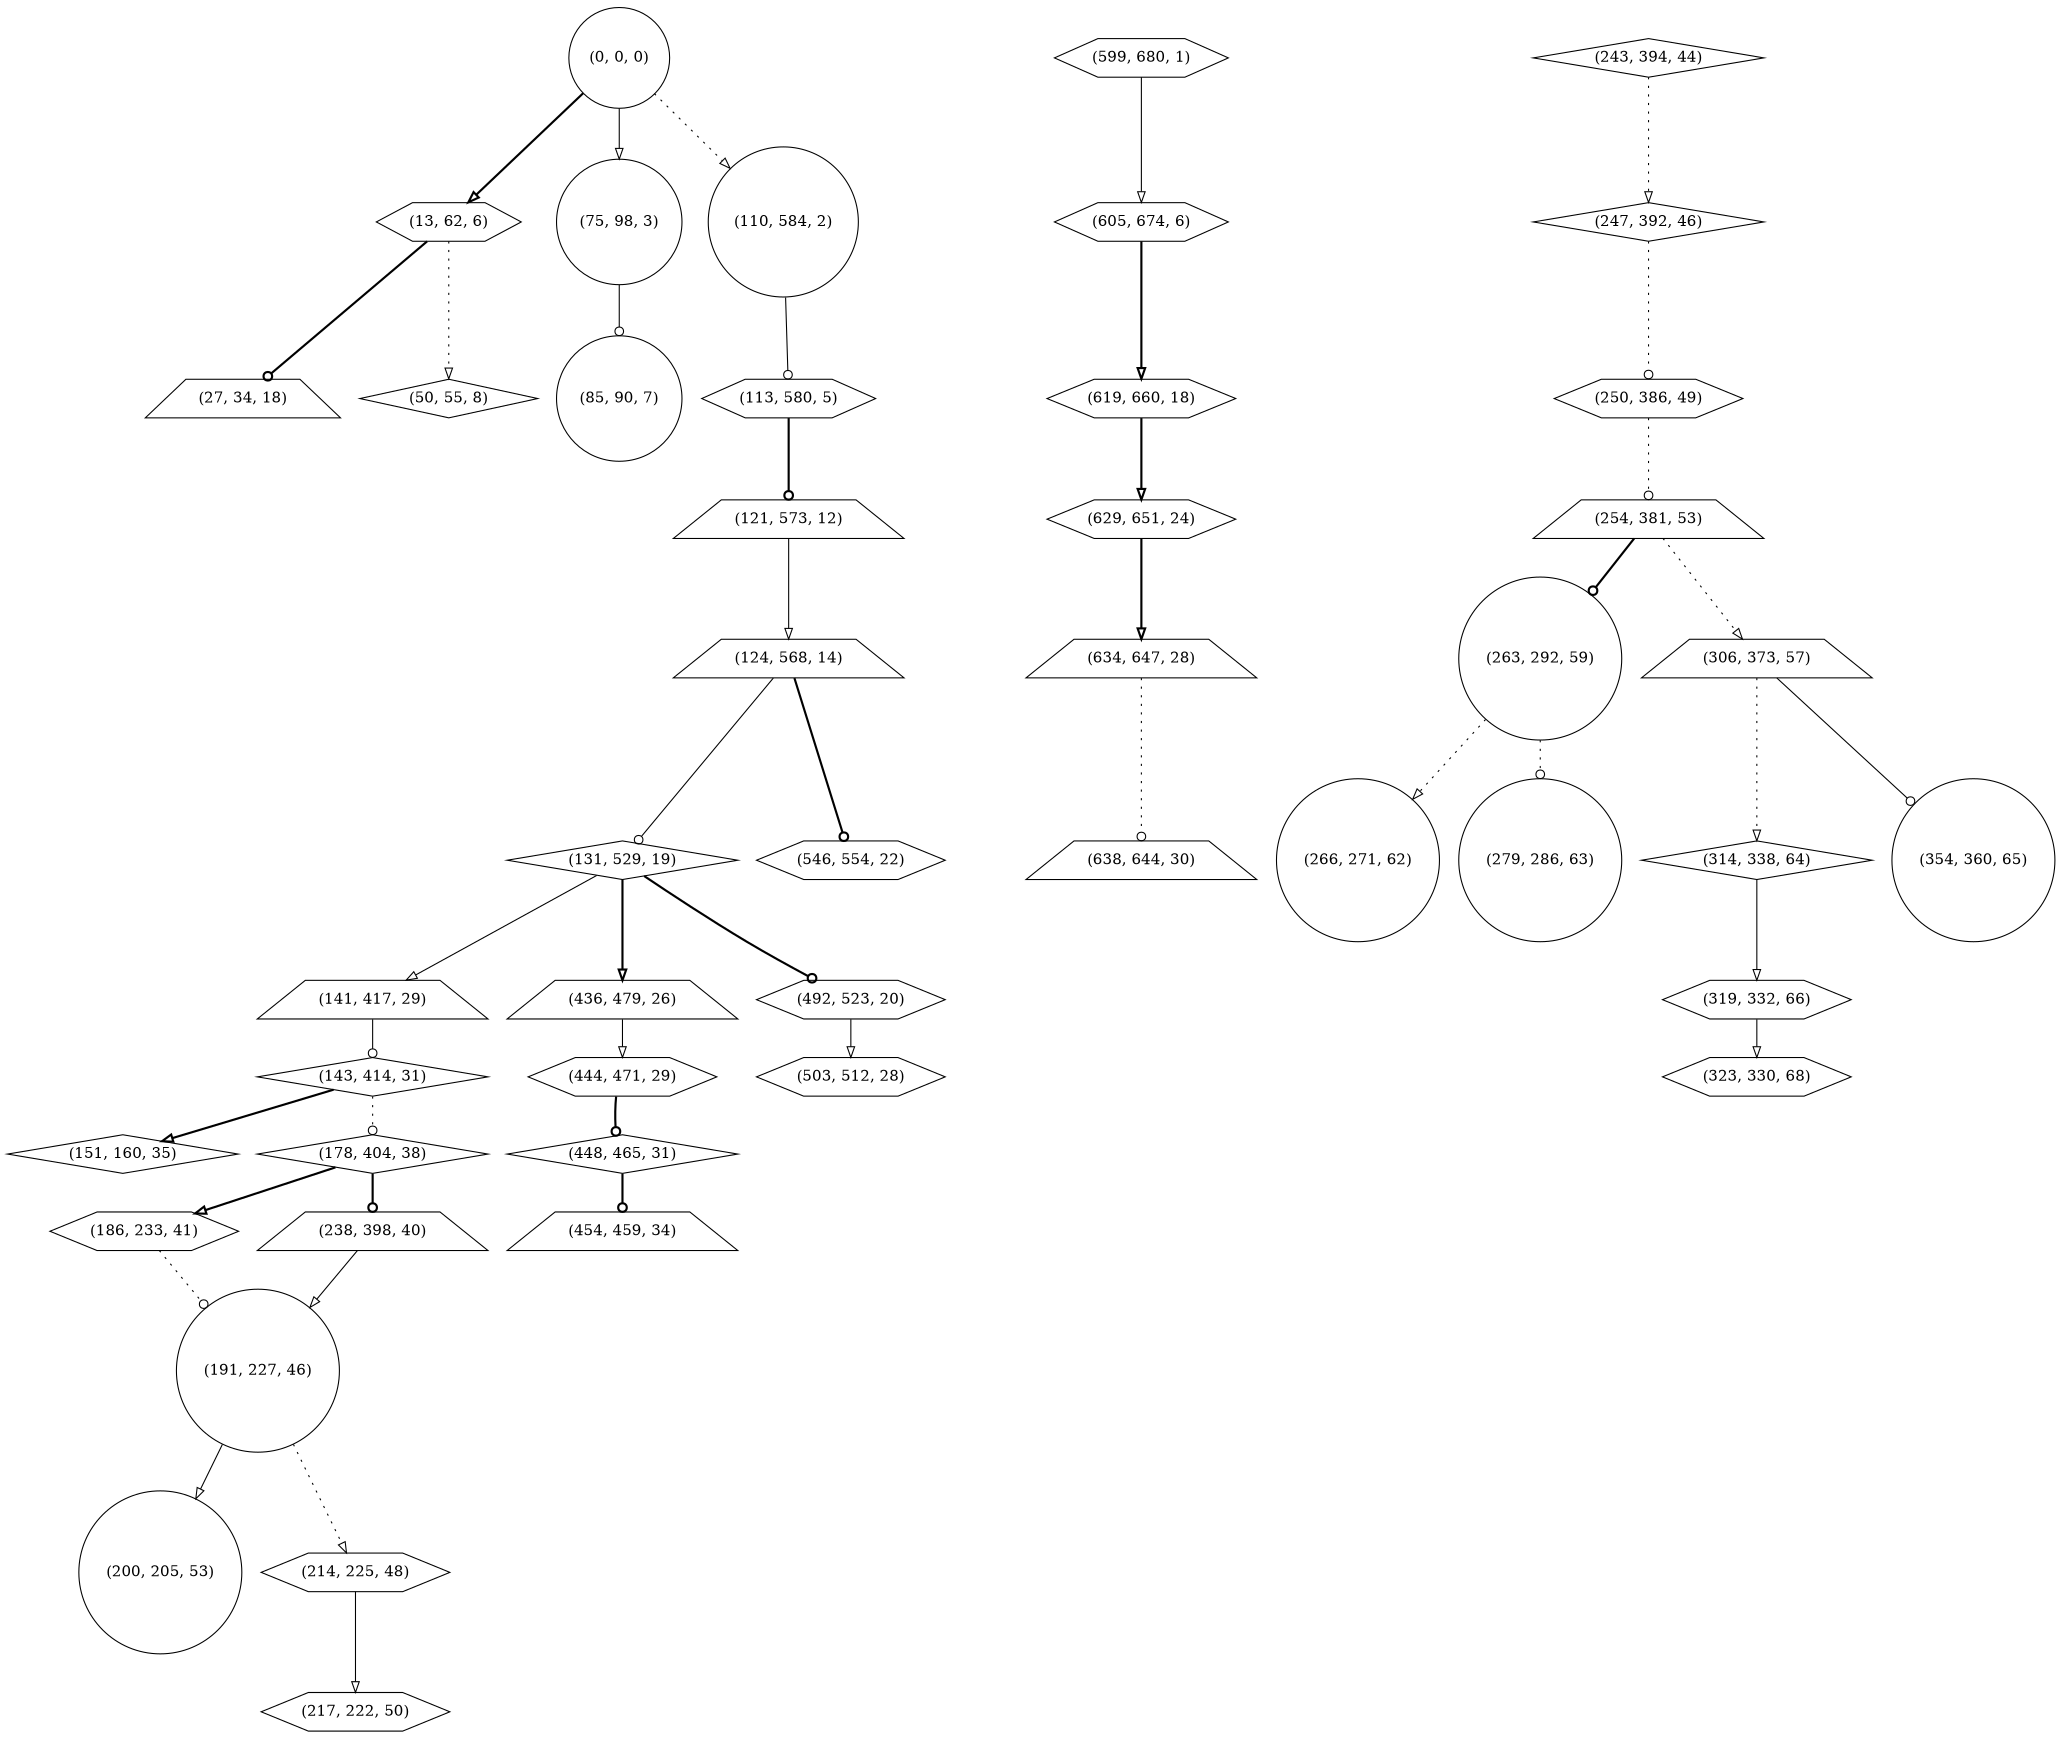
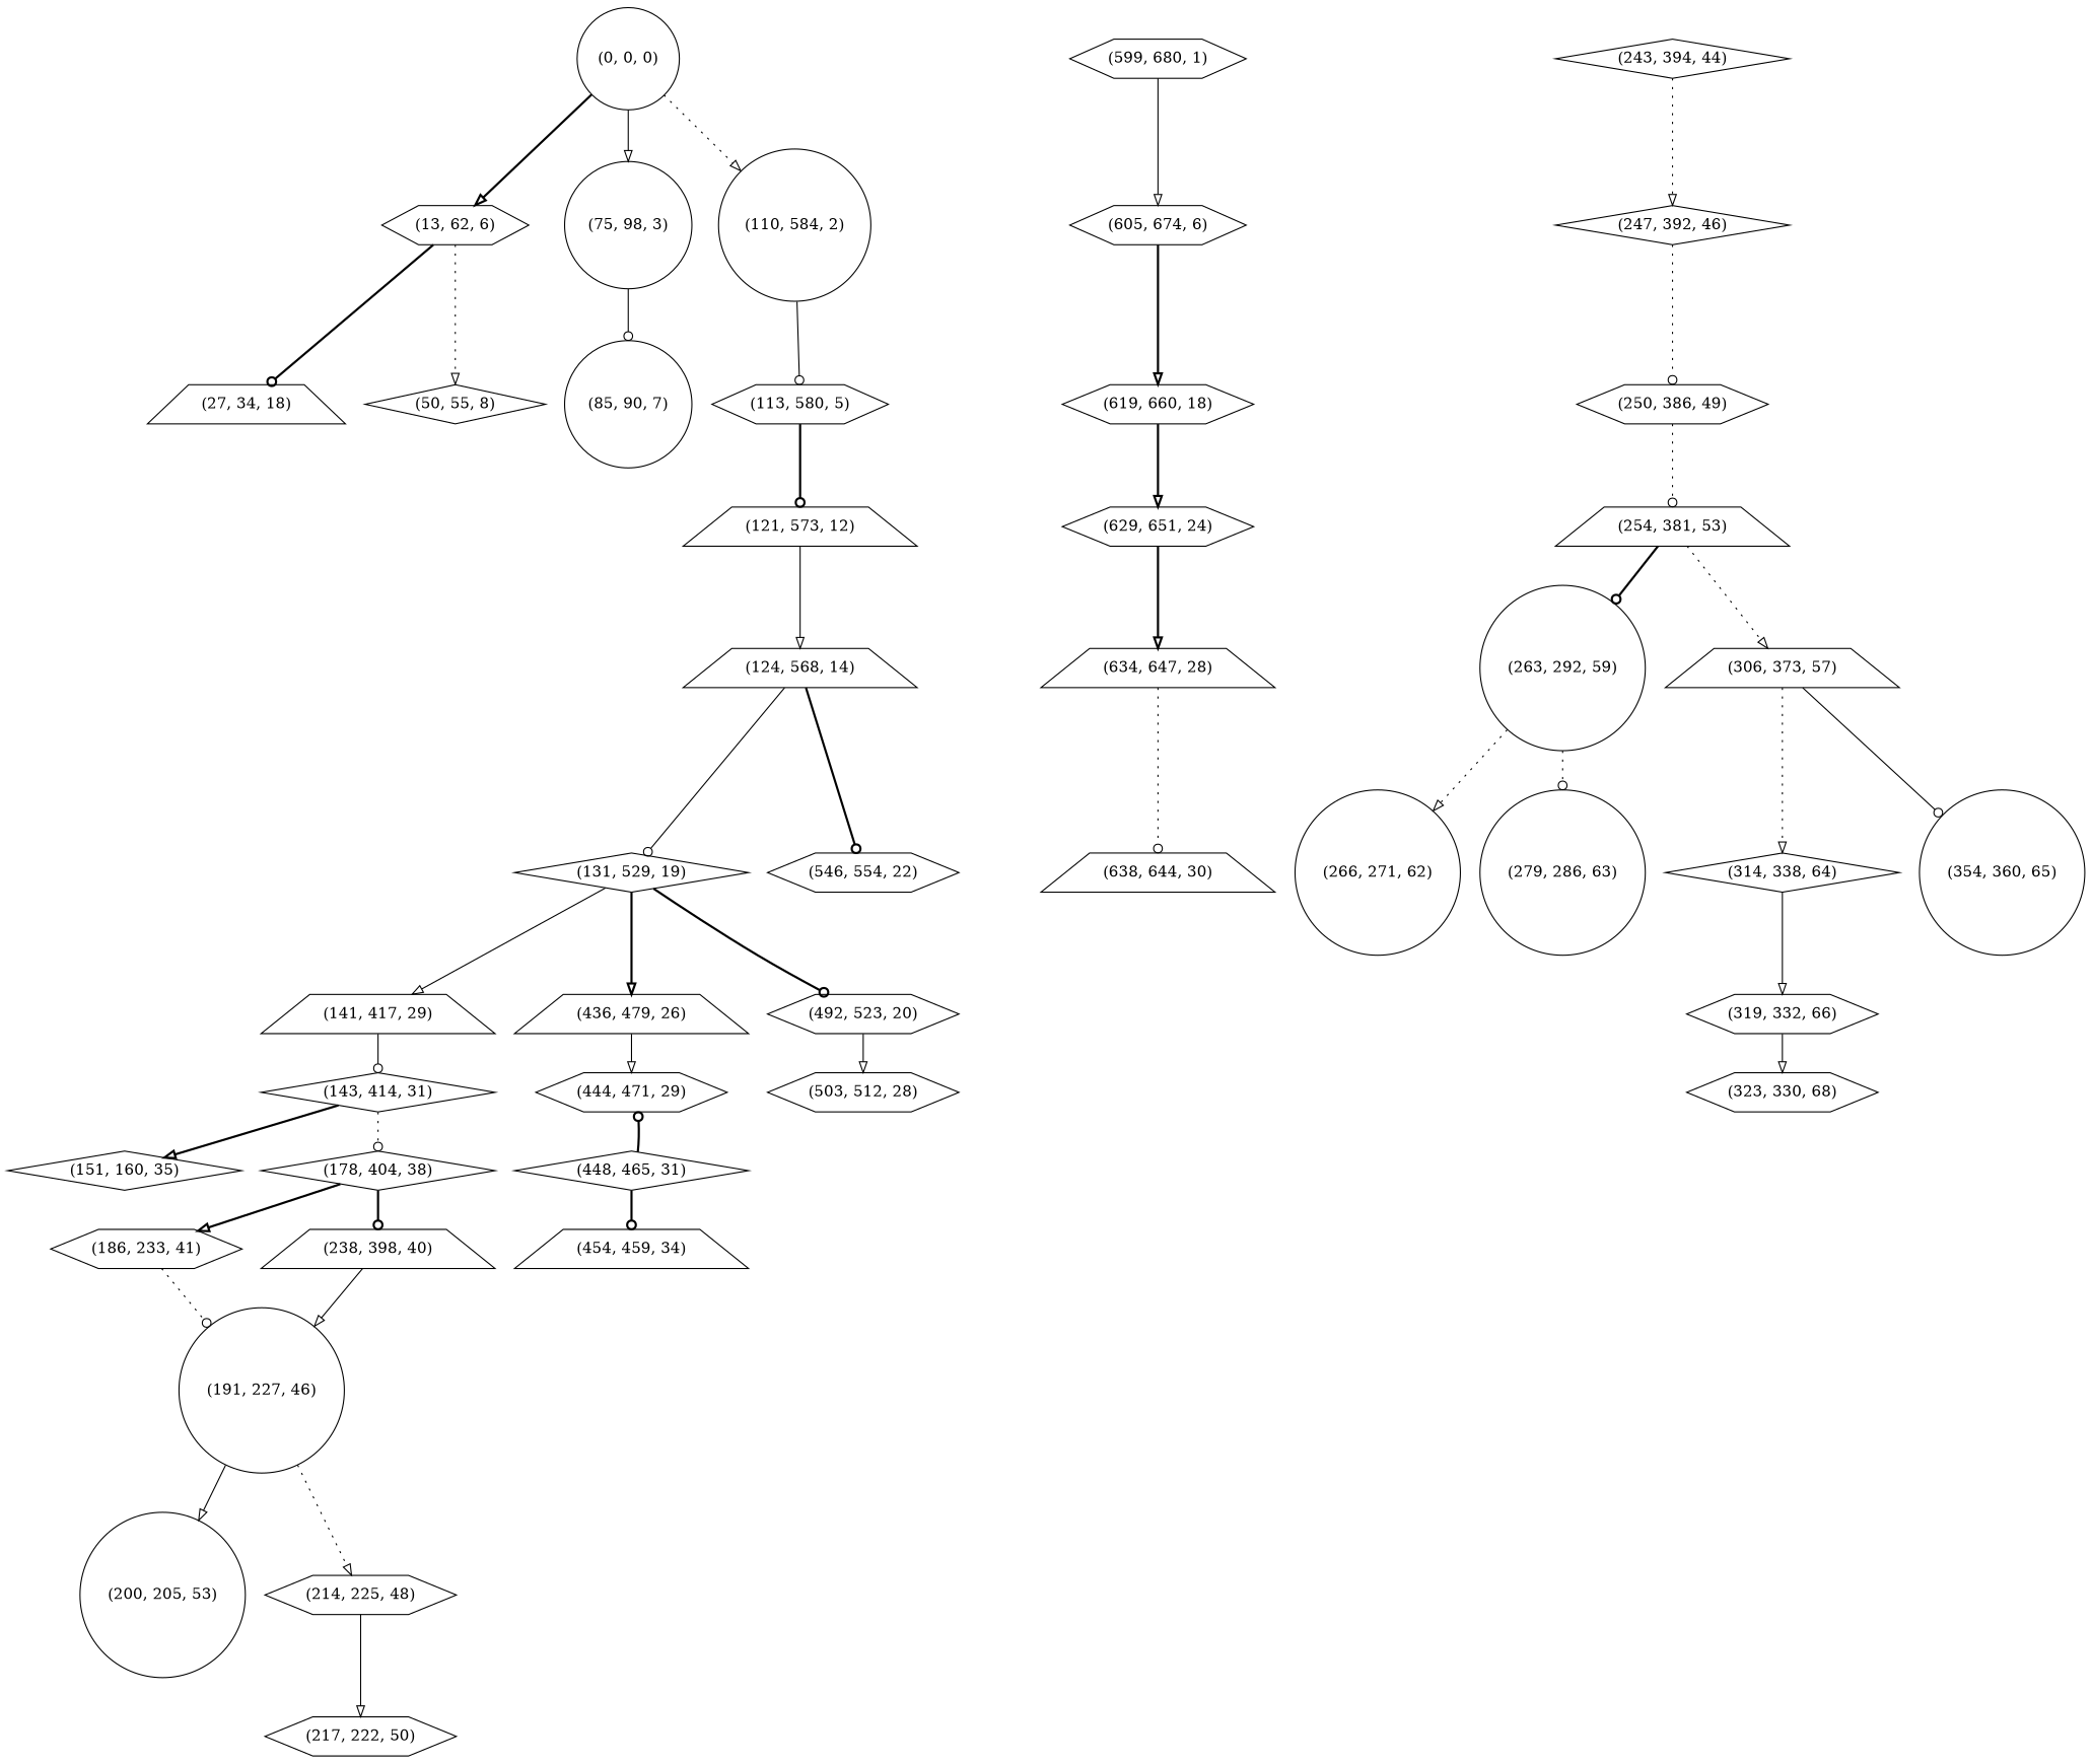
  digraph {
    node [shape=hexagon]
    edge [arrowhead=onormal style=solid]
    "(0, 0, 0)" [shape=circle]
    "(13, 62, 6)"
    "(75, 98, 3)" [shape=circle]
    "(110, 584, 2)" [shape=circle]
    "(27, 34, 18)" [shape=trapezium]
    "(50, 55, 8)" [shape=diamond]
    "(85, 90, 7)" [shape=circle]
    "(113, 580, 5)"
    "(599, 680, 1)"
    "(605, 674, 6)"
    "(121, 573, 12)" [shape=trapezium]
    "(124, 568, 14)" [shape=trapezium]
    "(131, 529, 19)" [shape=diamond]
    "(546, 554, 22)"
    "(141, 417, 29)" [shape=trapezium]
    "(436, 479, 26)" [shape=trapezium]
    "(492, 523, 20)"
    "(143, 414, 31)" [shape=diamond]
    "(444, 471, 29)"
    "(503, 512, 28)"
    "(151, 160, 35)" [shape=diamond]
    "(178, 404, 38)" [shape=diamond]
    "(186, 233, 41)"
    "(238, 398, 40)" [shape=trapezium]
    "(191, 227, 46)" [shape=circle]
    "(200, 205, 53)" [shape=circle]
    "(214, 225, 48)"
    "(217, 222, 50)"
    "(243, 394, 44)" [shape=diamond]
    "(247, 392, 46)" [shape=diamond]
    "(250, 386, 49)"
    "(254, 381, 53)" [shape=trapezium]
    "(263, 292, 59)" [shape=circle]
    "(306, 373, 57)" [shape=trapezium]
    "(266, 271, 62)" [shape=circle]
    "(279, 286, 63)" [shape=circle]
    "(314, 338, 64)" [shape=diamond]
    "(354, 360, 65)" [shape=circle]
    "(319, 332, 66)"
    "(323, 330, 68)"
    "(448, 465, 31)" [shape=diamond]
    "(454, 459, 34)" [shape=trapezium]
    "(619, 660, 18)"
    "(629, 651, 24)"
    "(634, 647, 28)" [shape=trapezium]
    "(638, 644, 30)" [shape=trapezium]
    "(0, 0, 0)" -> "(13, 62, 6)" [style=bold]
    "(0, 0, 0)" -> "(75, 98, 3)"
    "(0, 0, 0)" -> "(110, 584, 2)" [style=dotted]
    "(13, 62, 6)" -> "(27, 34, 18)" [arrowhead=odot style=bold]
    "(13, 62, 6)" -> "(50, 55, 8)" [style=dotted]
    "(75, 98, 3)" -> "(85, 90, 7)" [arrowhead=odot]
    "(110, 584, 2)" -> "(113, 580, 5)" [arrowhead=odot]
    "(113, 580, 5)" -> "(121, 573, 12)" [arrowhead=odot style=bold]
    "(599, 680, 1)" -> "(605, 674, 6)"
    "(605, 674, 6)" -> "(619, 660, 18)" [style=bold]
    "(121, 573, 12)" -> "(124, 568, 14)"
    "(124, 568, 14)" -> "(131, 529, 19)" [arrowhead=odot]
    "(124, 568, 14)" -> "(546, 554, 22)" [arrowhead=odot style=bold]
    "(131, 529, 19)" -> "(141, 417, 29)"
    "(131, 529, 19)" -> "(436, 479, 26)" [style=bold]
    "(131, 529, 19)" -> "(492, 523, 20)" [arrowhead=odot style=bold]
    "(141, 417, 29)" -> "(143, 414, 31)" [arrowhead=odot]
    "(436, 479, 26)" -> "(444, 471, 29)"
    "(492, 523, 20)" -> "(503, 512, 28)"
    "(143, 414, 31)" -> "(151, 160, 35)" [style=bold]
    "(143, 414, 31)" -> "(178, 404, 38)" [arrowhead=odot style=dotted]
-   "(444, 471, 29)" -> "(448, 465, 31)" [arrowhead=odot style=bold]
+   "(448, 465, 31)" -> "(444, 471, 29)" [arrowhead=odot style=bold]
    "(178, 404, 38)" -> "(186, 233, 41)" [style=bold]
    "(178, 404, 38)" -> "(238, 398, 40)" [arrowhead=odot style=bold]
    "(186, 233, 41)" -> "(191, 227, 46)" [arrowhead=odot style=dotted]
    "(238, 398, 40)" -> "(191, 227, 46)"
    "(191, 227, 46)" -> "(200, 205, 53)"
    "(191, 227, 46)" -> "(214, 225, 48)" [style=dotted]
    "(214, 225, 48)" -> "(217, 222, 50)"
    "(243, 394, 44)" -> "(247, 392, 46)" [style=dotted]
    "(247, 392, 46)" -> "(250, 386, 49)" [arrowhead=odot style=dotted]
    "(250, 386, 49)" -> "(254, 381, 53)" [arrowhead=odot style=dotted]
    "(254, 381, 53)" -> "(263, 292, 59)" [arrowhead=odot style=bold]
    "(254, 381, 53)" -> "(306, 373, 57)" [style=dotted]
    "(263, 292, 59)" -> "(266, 271, 62)" [style=dotted]
    "(263, 292, 59)" -> "(279, 286, 63)" [arrowhead=odot style=dotted]
    "(306, 373, 57)" -> "(314, 338, 64)" [style=dotted]
    "(306, 373, 57)" -> "(354, 360, 65)" [arrowhead=odot]
    "(314, 338, 64)" -> "(319, 332, 66)"
    "(319, 332, 66)" -> "(323, 330, 68)"
    "(448, 465, 31)" -> "(454, 459, 34)" [arrowhead=odot style=bold]
    "(619, 660, 18)" -> "(629, 651, 24)" [style=bold]
    "(629, 651, 24)" -> "(634, 647, 28)" [style=bold]
    "(634, 647, 28)" -> "(638, 644, 30)" [arrowhead=odot style=dotted]
  }
